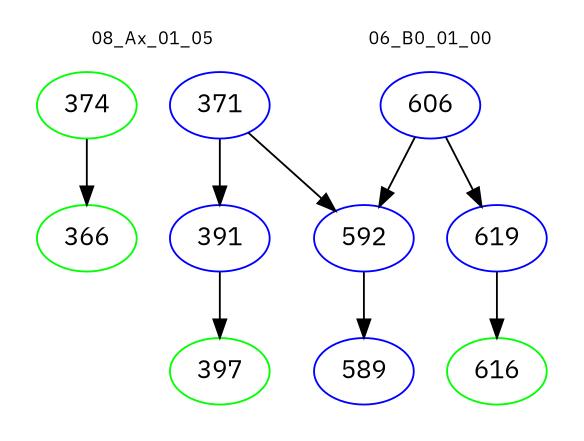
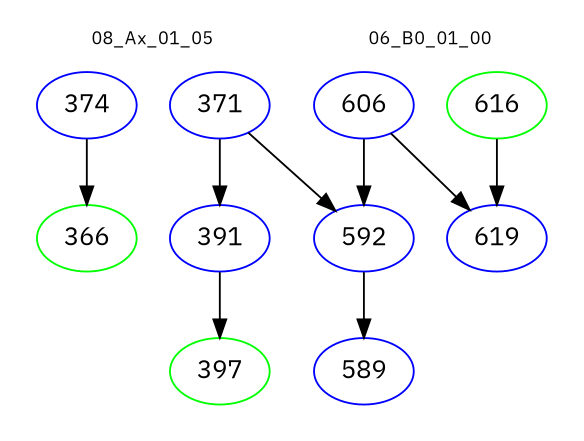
  digraph {
    fontname="IBM Plex Sans"
    node [color=blue fontname="IBM Plex Sans"]
    edge [color=black fontname="IBM Plex Sans"]
    n1 [label=371]
-   n2 [color=green label=374]
+   n2 [label=374]
    n3 [label=391]
    n4 [color=green label=366]
    n5 [color=green label=397]
    n6 [label=606]
    n7 [label=592]
    n8 [label=619]
    n9 [label=589]
    n10 [color=green label=616]
    subgraph cluster_1 {
      color=white
      fontsize=10
      label="08_Ax_01_05"
      n1
      n2
      n3
      n4
      n5
    }
    subgraph cluster_2 {
      color=white
      fontsize=10
      label="06_B0_01_00"
      n6
      n7
      n8
      n9
      n10
    }
    n1 -> n3
    n1 -> n7
    n2 -> n4
    n3 -> n5
    n6 -> n7
    n6 -> n8
    n7 -> n9
-   n8 -> n10
+   n10 -> n8
  }
